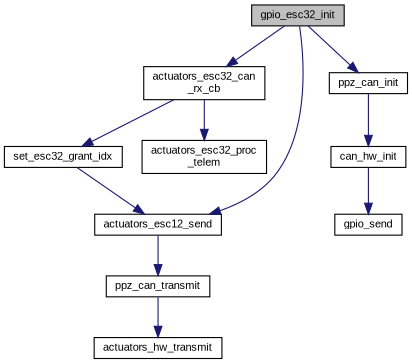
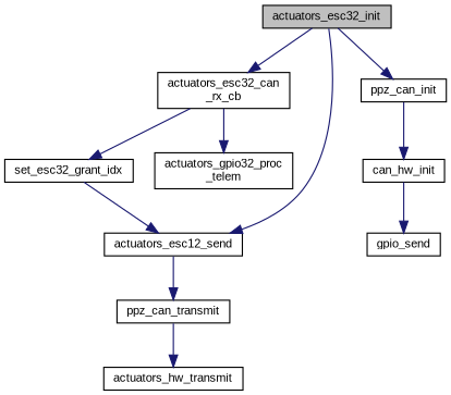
  digraph {
    fontname="Liberation Sans"
    rankdir=TB
    node [color=black fillcolor=white fontname="Liberation Sans" fontsize=10 shape=record style=filled]
    edge [color=midnightblue fontname="Liberation Sans" fontsize=10 labelfontname=FreeSans labelfontsize=10 style=solid]
-   n1 [fillcolor=grey75 fontcolor=black height=0.2 label=gpio_esc32_init width=0.4]
+   n1 [fillcolor=grey75 fontcolor=black height=0.2 label=actuators_esc32_init width=0.4]
    n2 [height=0.2 label="actuators_esc32_can\l_rx_cb" width=0.4]
    n3 [height=0.2 label=actuators_esc12_send width=0.4]
    n4 [height=0.2 label=ppz_can_init width=0.4]
    n5 [height=0.2 label=set_esc32_grant_idx width=0.4]
-   n6 [height=0.2 label="actuators_esc32_proc\l_telem" width=0.4]
+   n6 [height=0.2 label="actuators_gpio32_proc\l_telem" width=0.4]
    n7 [height=0.2 label=ppz_can_transmit width=0.4]
    n8 [height=0.2 label=can_hw_init width=0.4]
    n9 [height=0.2 label=actuators_hw_transmit width=0.4]
    n10 [height=0.2 label=gpio_send width=0.4]
    n1 -> n2
    n1 -> n3
    n1 -> n4
    n2 -> n5
    n2 -> n6
    n3 -> n7
    n4 -> n8
    n5 -> n3
    n7 -> n9
    n8 -> n10
  }
